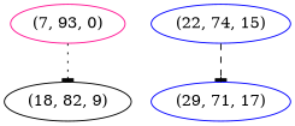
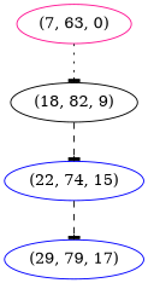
  digraph {
    node [color=blue]
    edge [arrowhead=tee style=dashed]
-   "(7, 93, 0)" [color=deeppink]
+   "(7, 93, 0)" [color=deeppink label="(7, 63, 0)"]
    "(18, 82, 9)" [color=black]
    n3 [label="(22, 74, 15)"]
-   "(29, 71, 17)"
+   "(29, 71, 17)" [label="(29, 79, 17)"]
    "(7, 93, 0)" -> "(18, 82, 9)" [style=dotted]
+   "(18, 82, 9)" -> n3
    n3 -> "(29, 71, 17)"
  }
